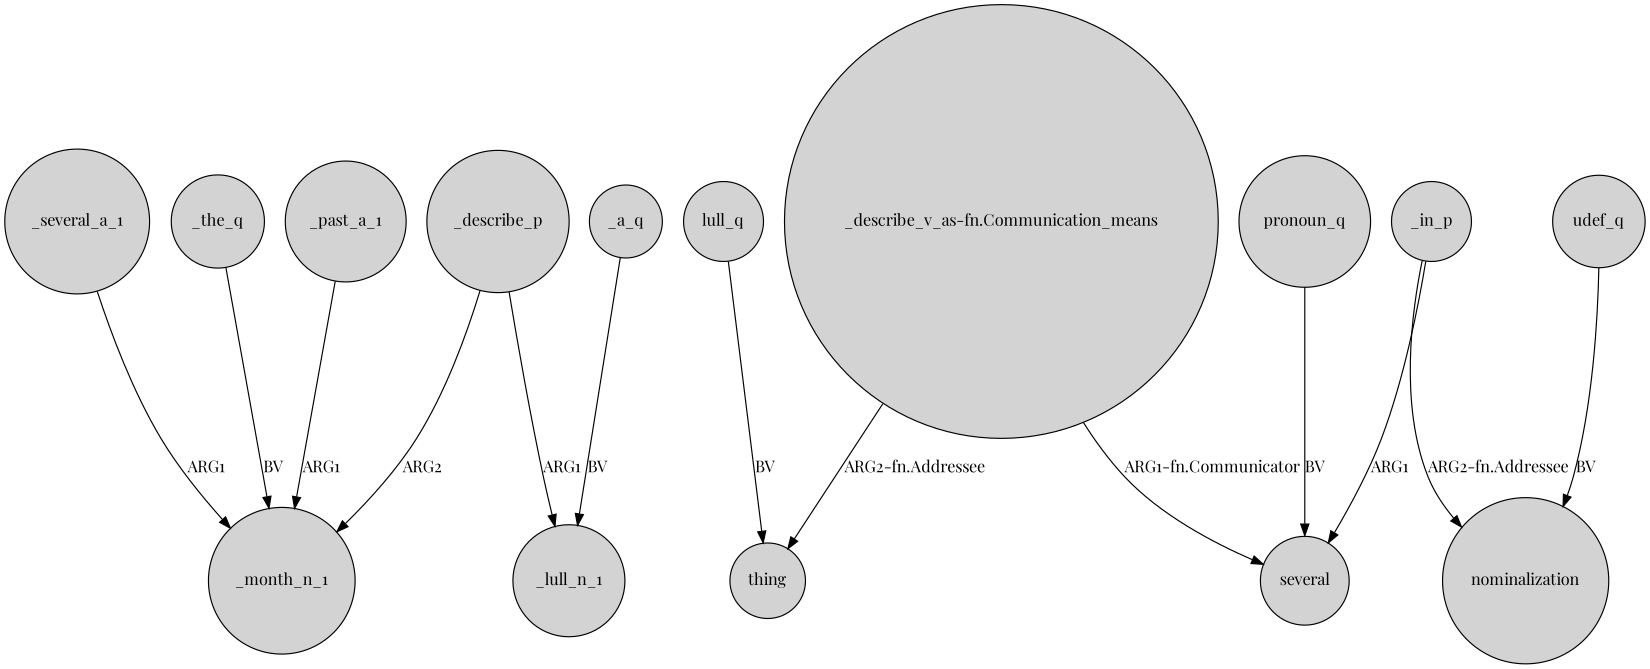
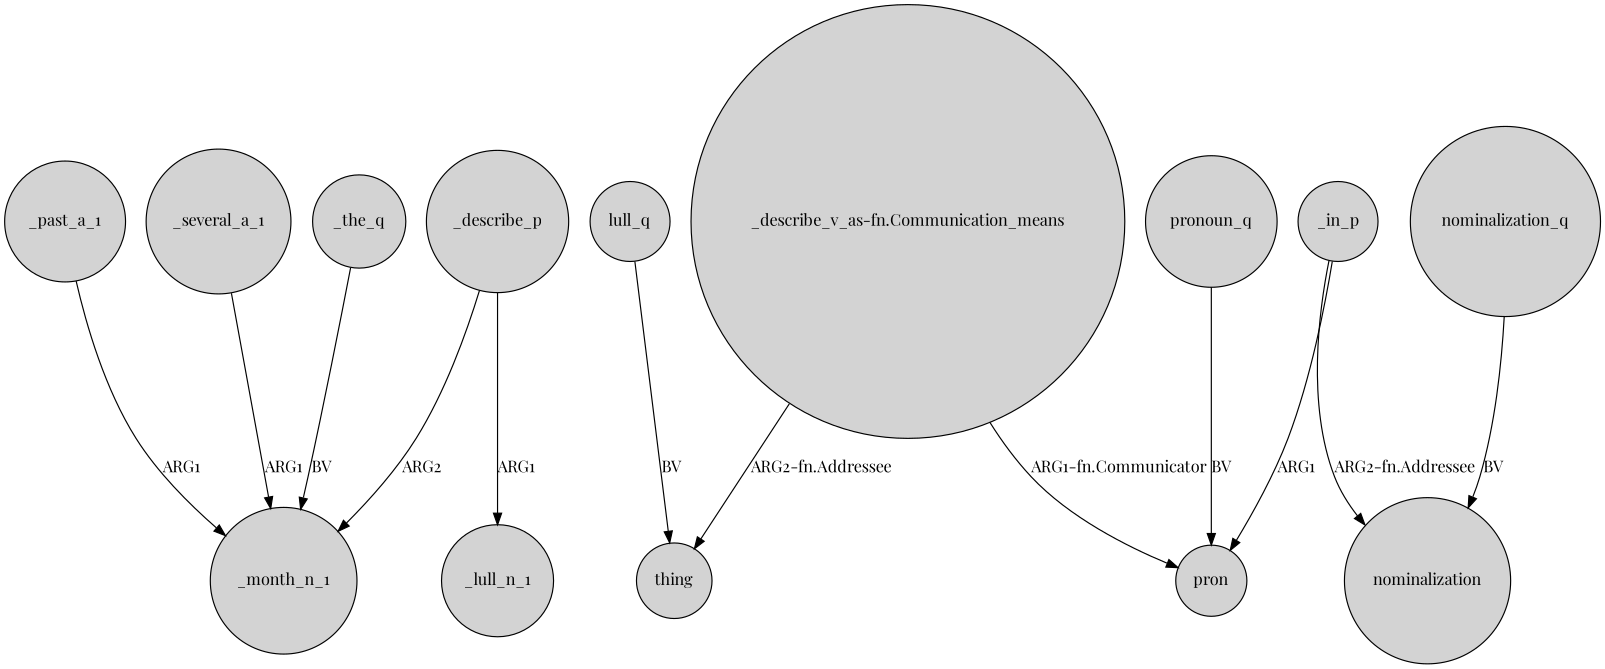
  digraph {
    fontname="Playfair Display"
    node [fontname="Playfair Display" shape=circle style=filled]
    edge [fontname="Playfair Display"]
    _several_a_1
    _month_n_1
    _past_a_1
    n4 [label=_describe_p]
    _lull_n_1
    n6 [label=lull_q]
    thing
    "_describe_v_as-fn.Communication_means"
-   pron [label=several]
+   pron
    _in_p
    nominalization
-   _a_q
    _the_q
    pronoun_q
-   udef_q
+   udef_q [label=nominalization_q]
    _several_a_1 -> _month_n_1 [label=ARG1]
    _past_a_1 -> _month_n_1 [label=ARG1]
    n4 -> _month_n_1 [label=ARG2]
    n4 -> _lull_n_1 [label=ARG1]
    n6 -> thing [label=BV]
    "_describe_v_as-fn.Communication_means" -> thing [label="ARG2-fn.Addressee"]
    "_describe_v_as-fn.Communication_means" -> pron [label="ARG1-fn.Communicator"]
    _in_p -> pron [label=ARG1]
    _in_p -> nominalization [label="ARG2-fn.Addressee"]
-   _a_q -> _lull_n_1 [label=BV]
    _the_q -> _month_n_1 [label=BV]
    pronoun_q -> pron [label=BV]
    udef_q -> nominalization [label=BV]
  }
